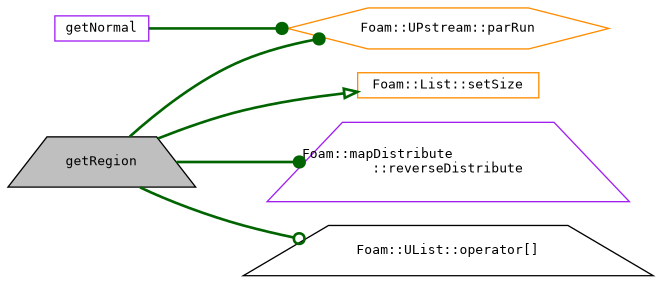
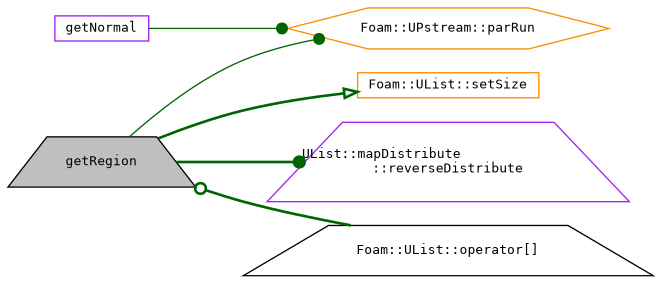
  digraph {
    fontname="DejaVu Sans Mono"
    rankdir=LR
    node [color=black fontname="DejaVu Sans Mono" fontsize=10 shape=trapezium]
    edge [arrowhead=dot color=darkgreen fontname="DejaVu Sans Mono" fontsize=10 labelfontname=Helvetica labelfontsize=10 style=bold]
    n1 [fillcolor=grey75 fontcolor=black height=0.2 label=getRegion style=filled width=0.4]
    n2 [color=darkorange height=0.2 label="Foam::UPstream::parRun" shape=hexagon width=0.4]
-   n3 [color=darkorange height=0.2 label="Foam::List::setSize" shape=box width=0.4]
-   n4 [color=purple height=0.2 label="Foam::mapDistribute\l::reverseDistribute" width=0.4]
+   n3 [color=darkorange height=0.2 label="Foam::UList::setSize" shape=box width=0.4]
+   n4 [color=purple height=0.2 label="UList::mapDistribute\l::reverseDistribute" width=0.4]
    n5 [height=0.2 label="Foam::UList::operator[]" width=0.4]
    n6 [color=purple height=0.2 label=getNormal shape=box width=0.4]
-   n1 -> n2
+   n1 -> n2 [style=solid]
    n1 -> n3 [arrowhead=onormal]
    n1 -> n4
-   n1 -> n5 [arrowhead=odot]
-   n6 -> n2
+   n5 -> n1 [arrowhead=odot]
+   n6 -> n2 [style=solid]
  }
